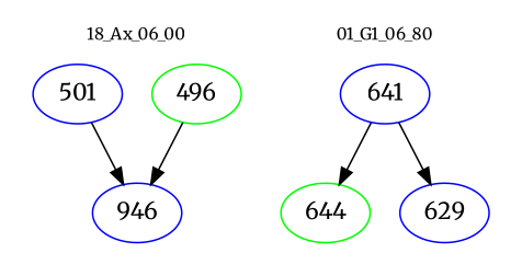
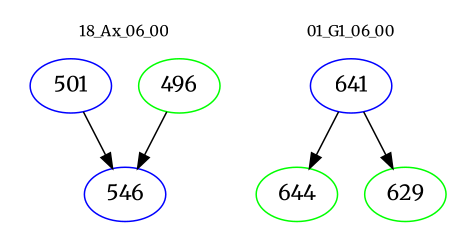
  digraph {
    fontname=Merriweather
    node [color=blue fontname=Merriweather]
    edge [color=black fontname=Merriweather]
    n1 [color=green label=496]
    n2 [label=501]
-   n3 [label=946]
+   n3 [label=546]
    n4 [color=green label=644]
    n5 [label=641]
-   n6 [label=629]
+   n6 [color=green label=629]
    subgraph cluster_1 {
      color=white
      fontsize=10
      label="18_Ax_06_00"
      n1
      n2
      n3
    }
    subgraph cluster_2 {
      color=white
      fontsize=10
-     label="01_G1_06_80"
+     label="01_G1_06_00"
      n4
      n5
      n6
    }
    n1 -> n3
    n2 -> n3
    n5 -> n4
    n5 -> n6
  }
